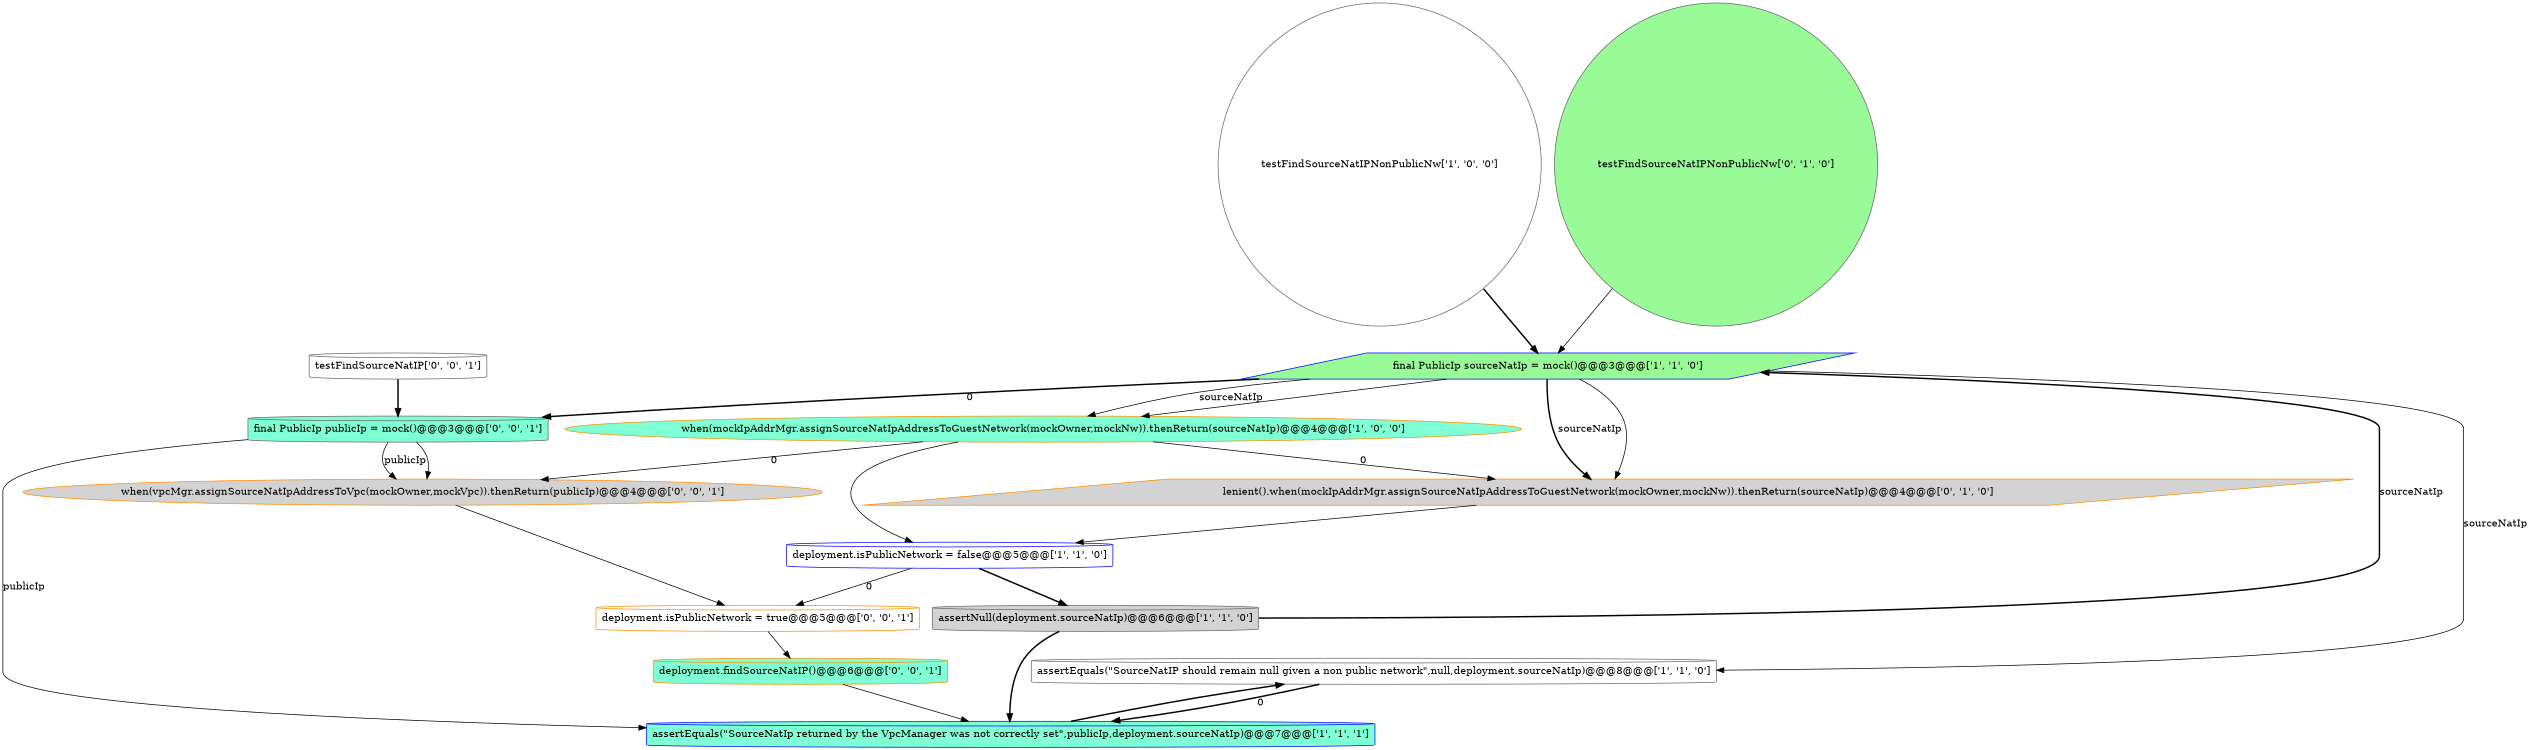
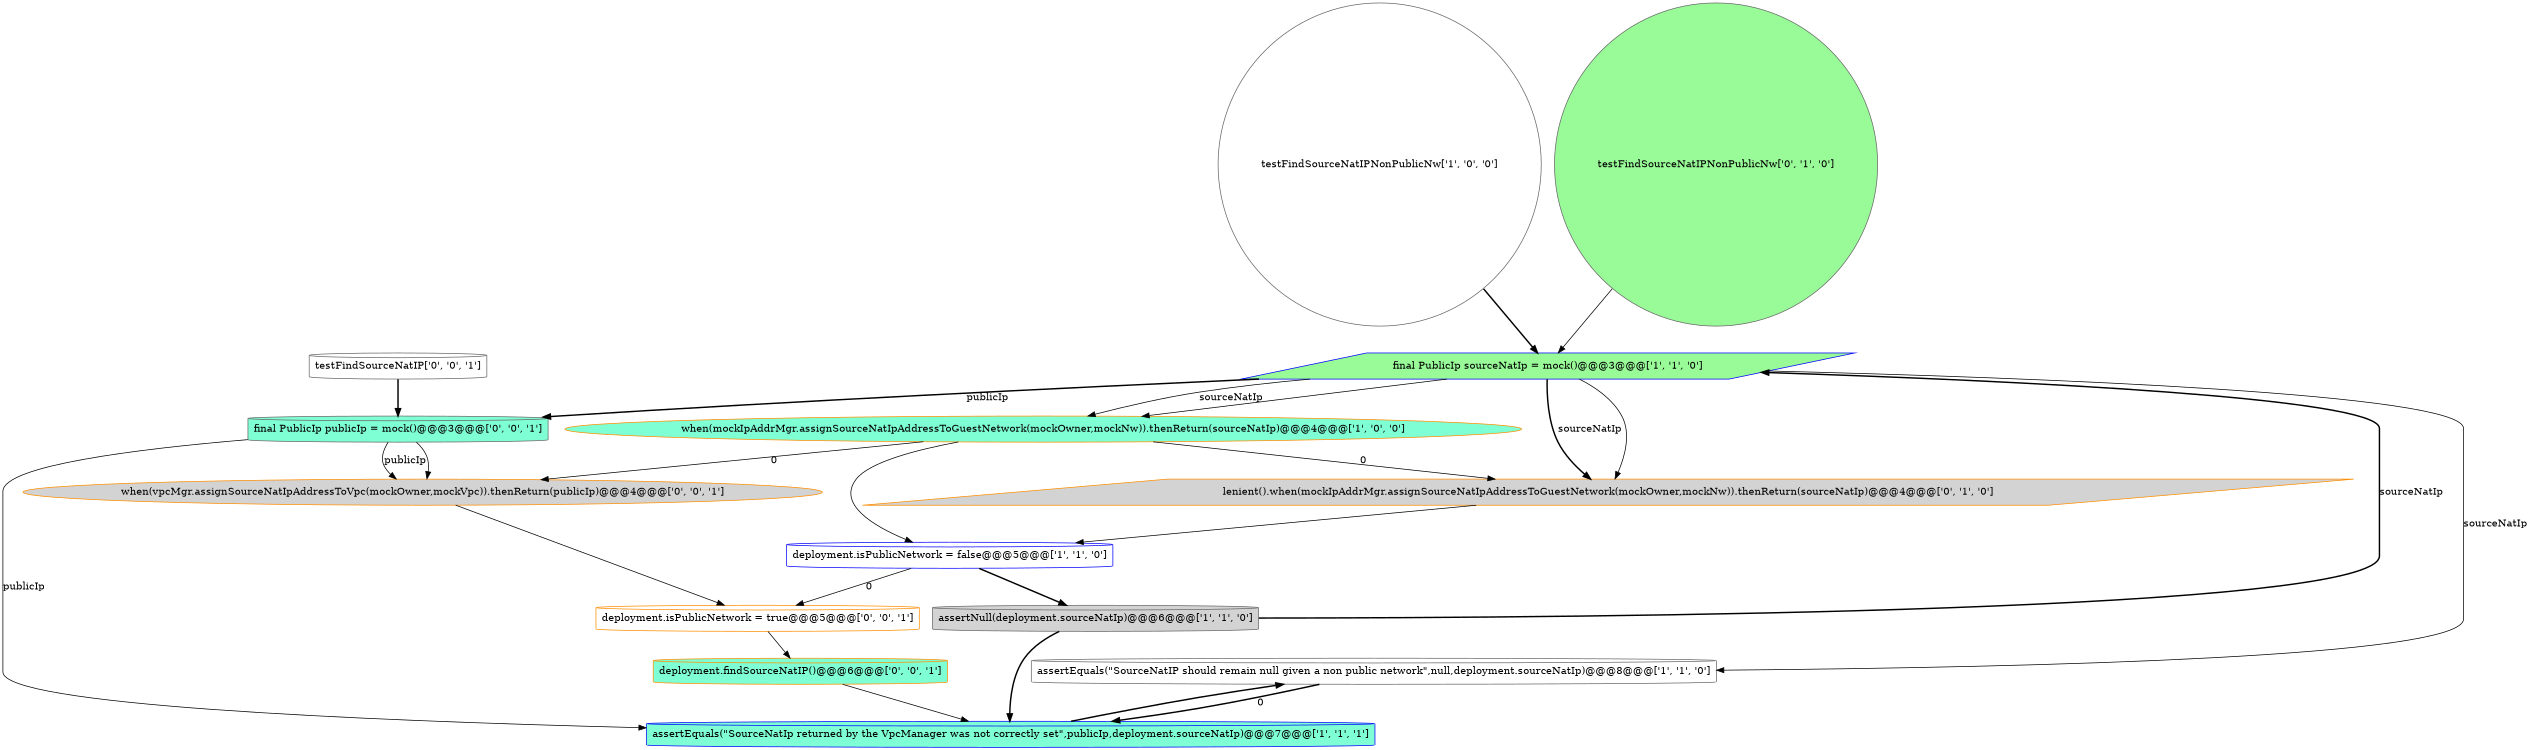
  digraph {
    node [color=gray40 fillcolor=white shape=cylinder style=filled]
    edge [style=solid]
    n1 [color=blue fillcolor=palegreen label="final PublicIp sourceNatIp = mock()@@@3@@@['1', '1', '0']" shape=parallelogram]
    n2 [label="assertEquals(\"SourceNatIP should remain null given a non public network\",null,deployment.sourceNatIp)@@@8@@@['1', '1', '0']"]
    n3 [color=darkorange fillcolor=lightgrey label="lenient().when(mockIpAddrMgr.assignSourceNatIpAddressToGuestNetwork(mockOwner,mockNw)).thenReturn(sourceNatIp)@@@4@@@['0', '1', '0']" shape=parallelogram]
    n4 [fillcolor=aquamarine label="final PublicIp publicIp = mock()@@@3@@@['0', '0', '1']"]
    n5 [color=darkorange fillcolor=aquamarine label="when(mockIpAddrMgr.assignSourceNatIpAddressToGuestNetwork(mockOwner,mockNw)).thenReturn(sourceNatIp)@@@4@@@['1', '0', '0']" shape=ellipse]
    n6 [fillcolor=lightgrey label="assertNull(deployment.sourceNatIp)@@@6@@@['1', '1', '0']"]
    n7 [color=blue fillcolor=aquamarine label="assertEquals(\"SourceNatIp returned by the VpcManager was not correctly set\",publicIp,deployment.sourceNatIp)@@@7@@@['1', '1', '1']"]
    n8 [color=blue label="deployment.isPublicNetwork = false@@@5@@@['1', '1', '0']"]
    n9 [color=darkorange fillcolor=lightgrey label="when(vpcMgr.assignSourceNatIpAddressToVpc(mockOwner,mockVpc)).thenReturn(publicIp)@@@4@@@['0', '0', '1']" shape=ellipse]
    n10 [label="testFindSourceNatIPNonPublicNw['1', '0', '0']" shape=circle]
    n11 [color=darkorange label="deployment.isPublicNetwork = true@@@5@@@['0', '0', '1']"]
    n12 [color=darkorange fillcolor=aquamarine label="deployment.findSourceNatIP()@@@6@@@['0', '0', '1']"]
    n13 [label="testFindSourceNatIP['0', '0', '1']"]
    n14 [fillcolor=palegreen label="testFindSourceNatIPNonPublicNw['0', '1', '0']" shape=circle]
    n1 -> n2 [label=sourceNatIp]
    n1 -> n3 [label=sourceNatIp style=bold]
    n1 -> n3
-   n1 -> n4 [label=0 style=bold]
+   n1 -> n4 [label=publicIp style=bold]
    n1 -> n5
    n1 -> n5 [label=sourceNatIp]
    n2 -> n7 [label=0 style=bold]
    n3 -> n8
    n4 -> n7 [label=publicIp]
    n4 -> n9 [label=publicIp]
    n4 -> n9
    n5 -> n3 [label=0]
    n5 -> n8
    n5 -> n9 [label=0]
    n6 -> n1 [label=sourceNatIp style=bold]
    n6 -> n7 [style=bold]
    n7 -> n2 [style=bold]
    n8 -> n6 [style=bold]
    n8 -> n11 [label=0]
    n9 -> n11
    n10 -> n1 [style=bold]
    n11 -> n12
    n12 -> n7
    n13 -> n4 [style=bold]
    n14 -> n1
  }
